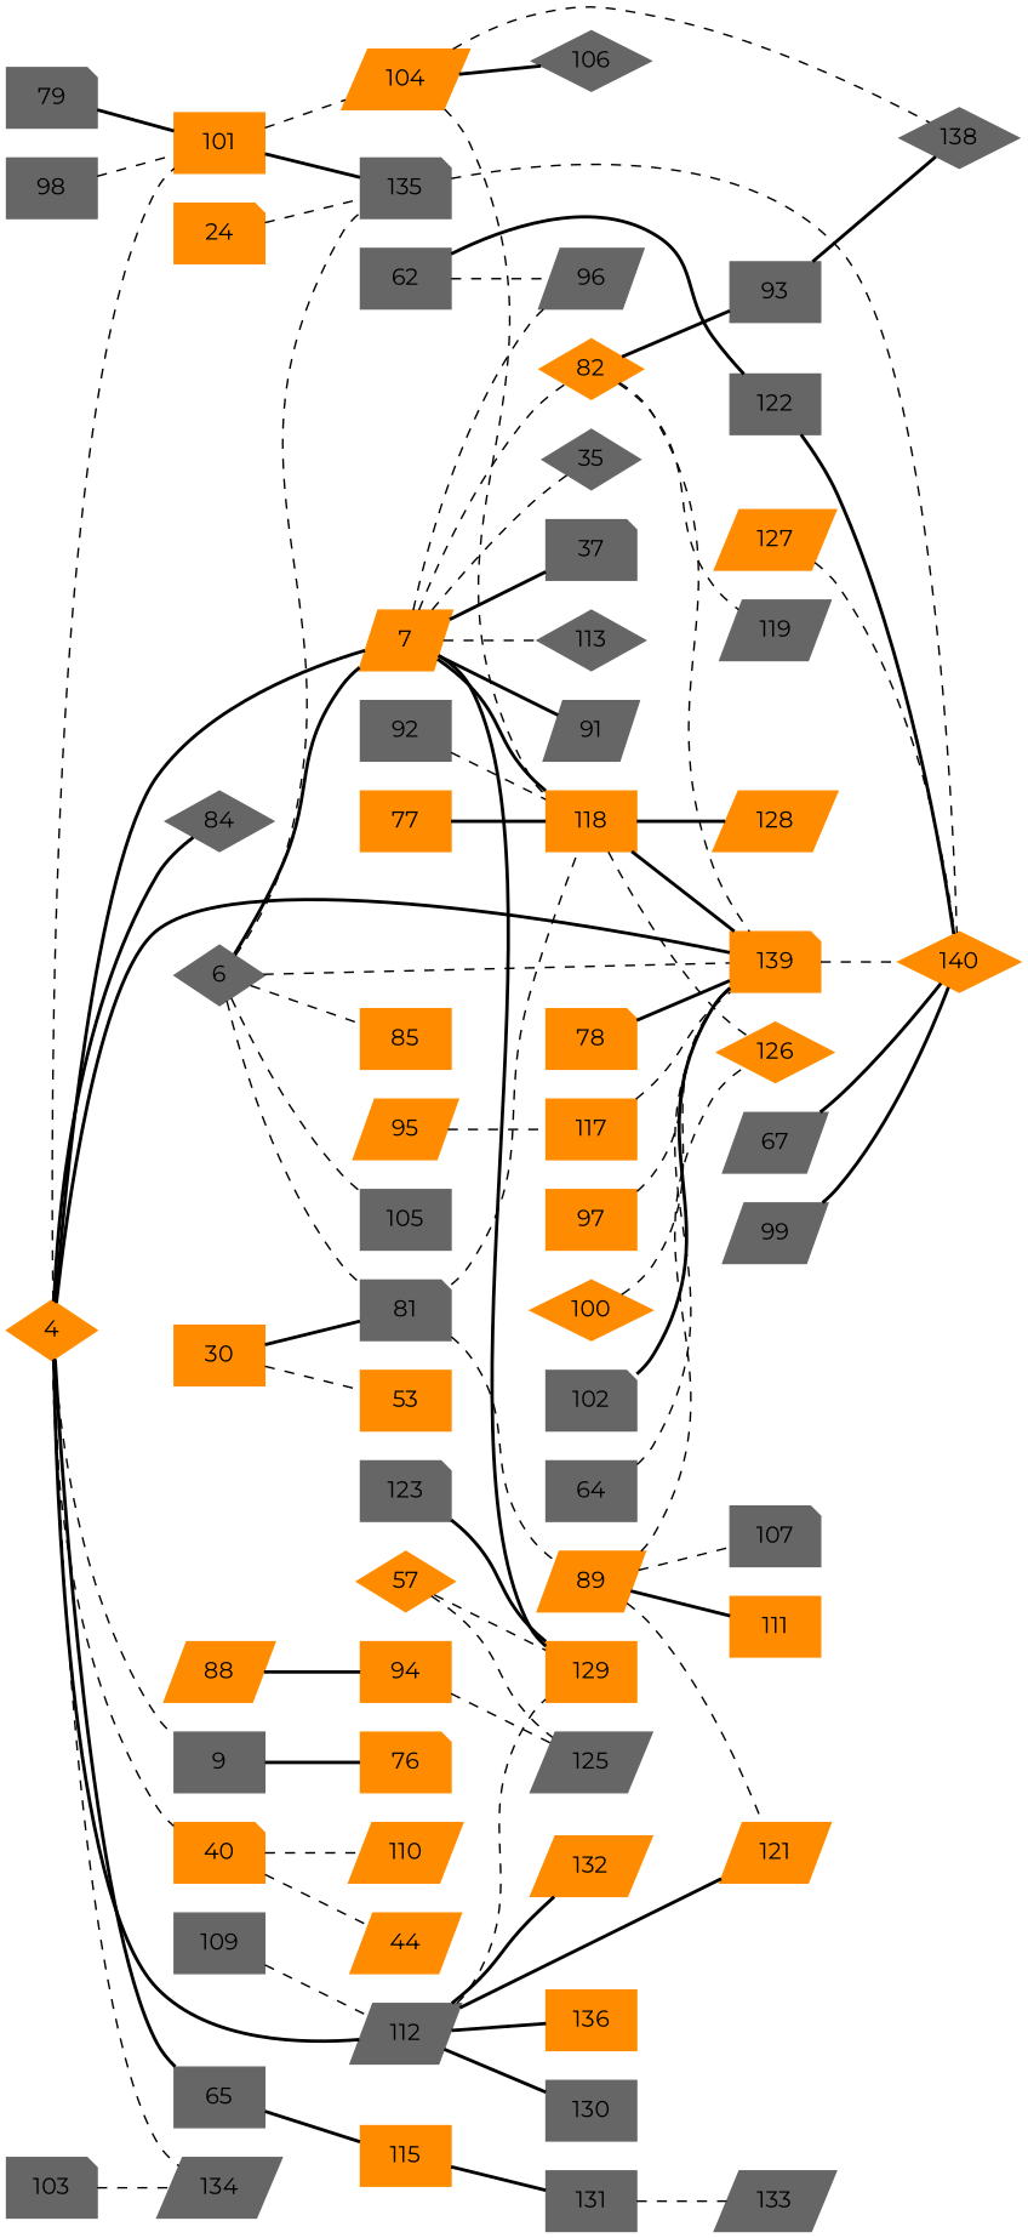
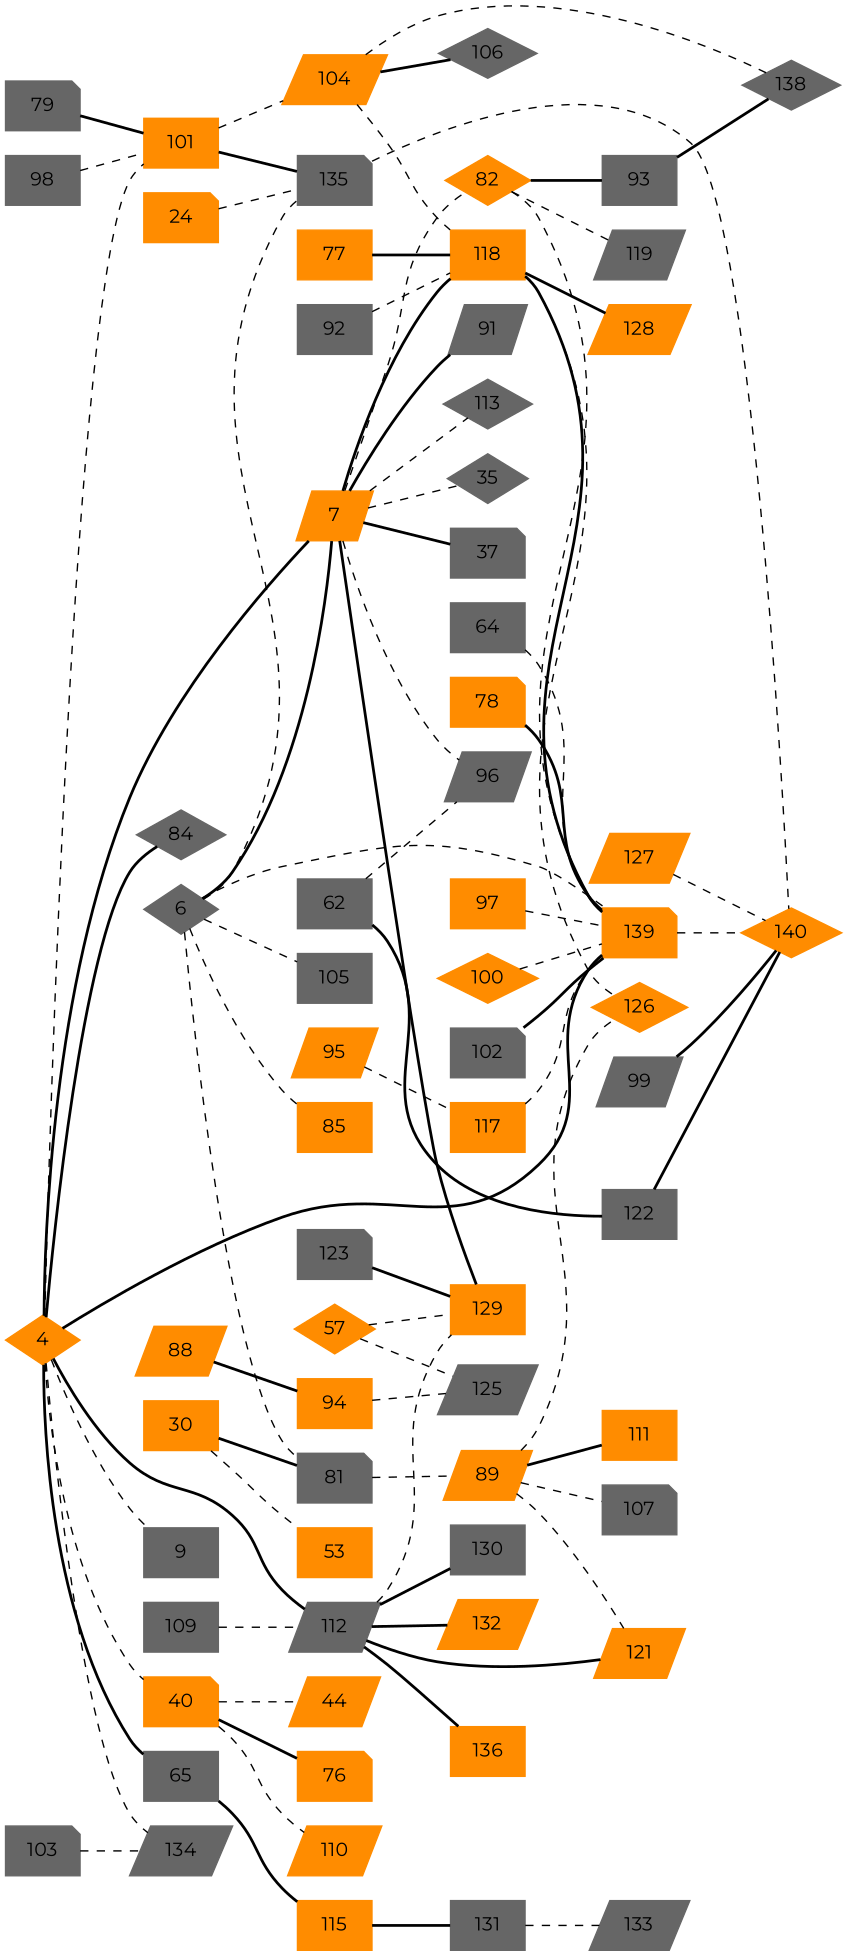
  graph {
    fontname=Montserrat
    rankdir=LR
    node [color=darkorange fontname=Montserrat shape=box style=filled]
    edge [fontname=Montserrat style=dashed]
    4 [shape=diamond super="+3+2"]
    7 [shape=parallelogram super="+5"]
    9 [color=gray40]
    40 [shape=note super="+28"]
    65 [color=gray40]
    84 [color=gray40 shape=diamond]
    101 [super="+72+69"]
    112 [color=gray40 shape=parallelogram super="+87+60"]
    134 [color=gray40 shape=parallelogram super="+66+27"]
    139 [shape=note super="+61+124"]
    35 [color=gray40 shape=diamond super="+13"]
    37 [color=gray40 shape=note super="+29"]
    82 [shape=diamond super="+80"]
    91 [color=gray40 shape=parallelogram]
    96 [color=gray40 shape=parallelogram super="+59"]
    113 [color=gray40 shape=diamond]
    118 [super="+74+116"]
    129 [super="+48"]
    44 [shape=parallelogram]
    76 [shape=note]
    110 [shape=parallelogram]
    115
    135 [color=gray40 shape=note super="+19"]
    104 [shape=parallelogram]
    121 [shape=parallelogram]
    130 [color=gray40]
    132 [shape=parallelogram]
    136
    122 [color=gray40 super="+17"]
    140 [shape=diamond super="+114+108+137"]
    6 [color=gray40 shape=diamond]
    81 [color=gray40 shape=note super="+26+47"]
    85
    105 [color=gray40]
    89 [shape=parallelogram super="+63"]
    93 [color=gray40]
    119 [color=gray40 shape=parallelogram]
    126 [shape=diamond]
    128 [shape=parallelogram]
    24 [shape=note]
    30
    53
    57 [shape=diamond]
    125 [color=gray40 shape=parallelogram]
    62 [color=gray40]
    64 [color=gray40]
    131 [color=gray40]
-   67 [color=gray40 shape=parallelogram]
    77
    78 [shape=note]
    79 [color=gray40 shape=note]
    107 [color=gray40 shape=note]
    111
    138 [color=gray40 shape=diamond]
    88 [shape=parallelogram]
    94
    92 [color=gray40]
    117 [super="+86"]
    95 [shape=parallelogram]
    97
    98 [color=gray40]
    99 [color=gray40 shape=parallelogram]
    100 [shape=diamond super="+55"]
    106 [color=gray40 shape=diamond]
    102 [color=gray40 shape=note]
    103 [color=gray40 shape=note]
    109 [color=gray40]
    133 [color=gray40 shape=parallelogram]
    123 [color=gray40 shape=note]
    127 [shape=parallelogram]
    4 -- 7 [style=bold weight=2]
    4 -- 9
    4 -- 40
    4 -- 65 [style=bold]
    4 -- 84 [style=bold]
    4 -- 101
    4 -- 112 [style=bold]
    4 -- 134 [weight=2]
    4 -- 139 [style=bold weight=2]
    7 -- 35
    7 -- 37 [style=bold]
    7 -- 82
    7 -- 91 [style=bold]
    7 -- 96
    7 -- 113
    7 -- 118 [style=bold weight=2]
    7 -- 129 [style=bold]
    40 -- 44
-   9 -- 76 [style=bold]
+   40 -- 76 [style=bold]
    40 -- 110
    65 -- 115 [style=bold]
    101 -- 135 [style=bold]
    101 -- 104
    112 -- 129
    112 -- 121 [style=bold]
    112 -- 130 [style=bold]
    112 -- 132 [style=bold]
    112 -- 136 [style=bold]
    139 -- 140 [weight=3]
    82 -- 139
    82 -- 93 [style=bold]
    82 -- 119
    118 -- 139 [style=bold]
    118 -- 126
    118 -- 128 [style=bold]
    115 -- 131 [style=bold]
    135 -- 140
    104 -- 118
    104 -- 138
    104 -- 106 [style=bold]
    122 -- 140 [style=bold]
    6 -- 7 [style=bold]
    6 -- 139
    6 -- 135 [weight=2]
    6 -- 81
    6 -- 85
    6 -- 105
-   81 -- 118
    81 -- 89
    89 -- 121
    89 -- 126
    89 -- 107
    89 -- 111 [style=bold]
    93 -- 138 [style=bold]
    24 -- 135
    30 -- 81 [style=bold]
    30 -- 53
    57 -- 129
    57 -- 125
    62 -- 96
    62 -- 122 [style=bold]
    64 -- 139
    131 -- 133
-   67 -- 140 [style=bold]
    77 -- 118 [style=bold]
    78 -- 139 [style=bold]
    79 -- 101 [style=bold]
    88 -- 94 [style=bold]
    94 -- 125
    92 -- 118
    117 -- 139
    95 -- 117
    97 -- 139
    98 -- 101
    99 -- 140 [style=bold]
    100 -- 139 [weight=2]
    102 -- 139 [style=bold]
    103 -- 134
    109 -- 112
    123 -- 129 [style=bold]
    127 -- 140
  }
